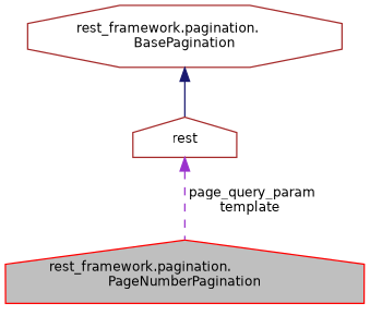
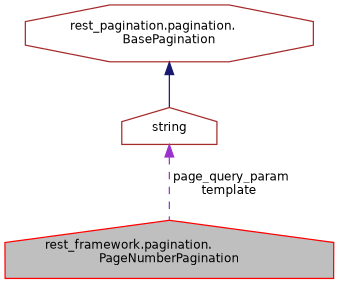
  digraph {
    node [color=brown fillcolor=white fontname=Helvetica fontsize=10 shape=house style=filled]
    edge [dir=back fontname=Helvetica fontsize=10 labelfontname=Helvetica labelfontsize=10]
    n1 [color=red fillcolor=grey75 fontcolor=black height=0.2 label="rest_framework.pagination.\lPageNumberPagination" width=0.4]
-   n2 [height=0.2 label="rest_framework.pagination.\lBasePagination" shape=octagon width=0.4]
-   n3 [height=0.2 label=rest width=0.4]
+   n2 [height=0.2 label="rest_pagination.pagination.\lBasePagination" shape=octagon width=0.4]
+   n3 [height=0.2 label=string width=0.4]
    n2 -> n3 [color=midnightblue style=solid]
    n3 -> n1 [color=darkorchid3 label=" page_query_param\ntemplate" style=dashed]
  }
